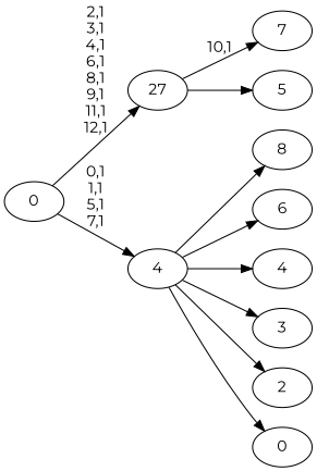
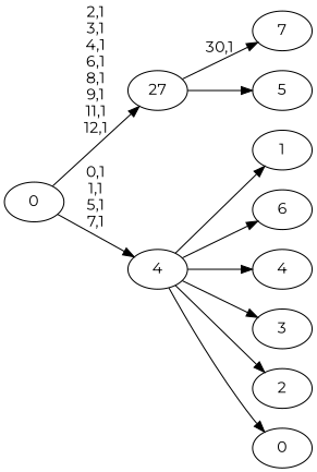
  digraph {
    fontname=Montserrat
    rankdir=LR
    node [fontname=Montserrat]
    edge [fontname=Montserrat]
-   n1 [label=8]
+   n1 [label=1]
    n2 [label=7]
    n3 [label=6]
    n4 [label=5]
    n5 [label=27]
    n6 [label=4]
    n7 [label=3]
    n8 [label=2]
    n9 [label=0]
    4
    0
-   n5 -> n2 [label="10,1"]
+   n5 -> n2 [label="30,1"]
    n5 -> n4
    4 -> n1
    4 -> n3
    4 -> n6
    4 -> n7
    4 -> n8
    4 -> n9
    0 -> n5 [label="2,1\n3,1\n4,1\n6,1\n8,1\n9,1\n11,1\n12,1"]
    0 -> 4 [label="0,1\n1,1\n5,1\n7,1"]
  }
